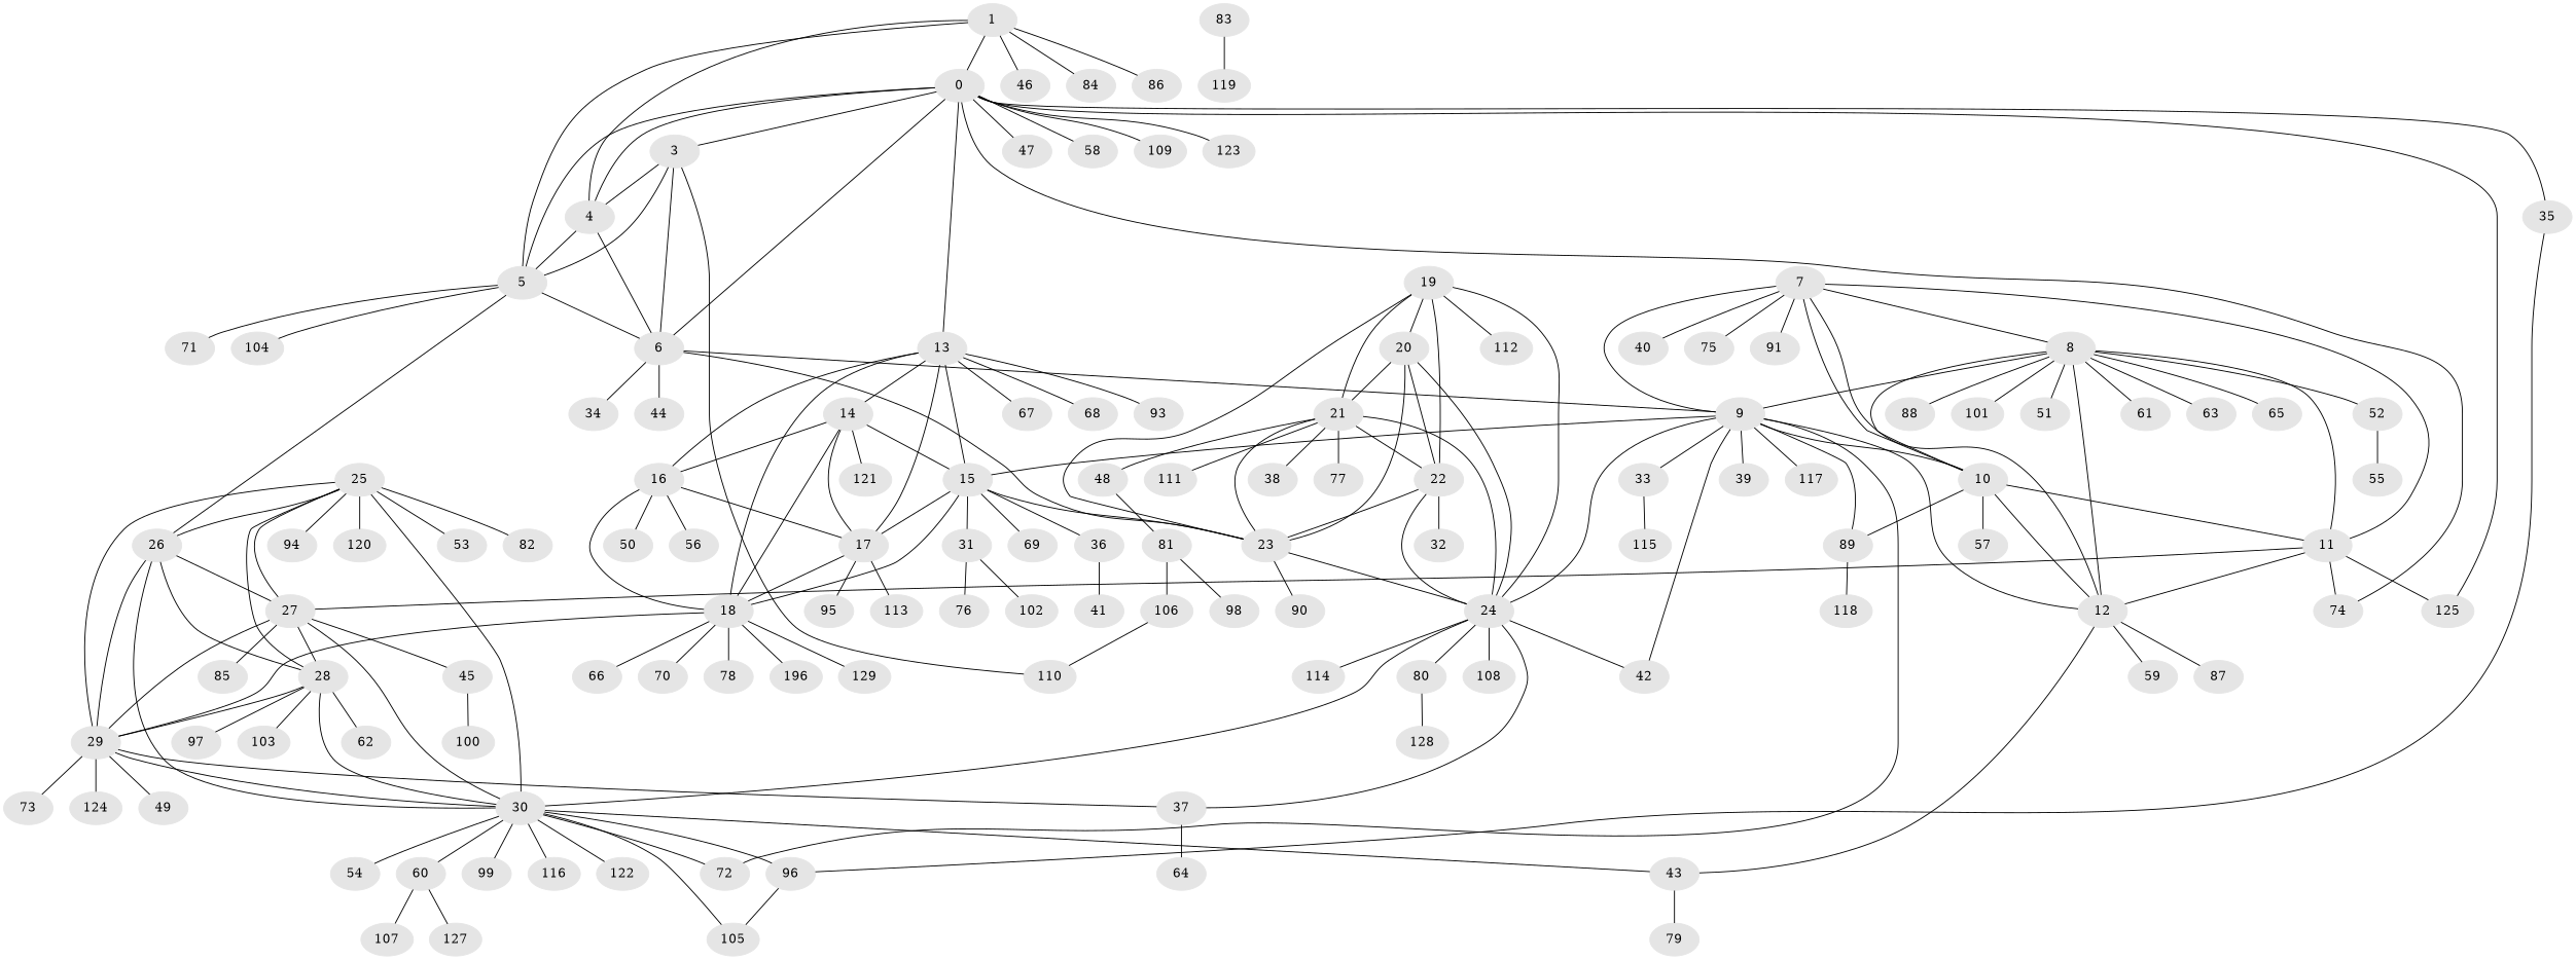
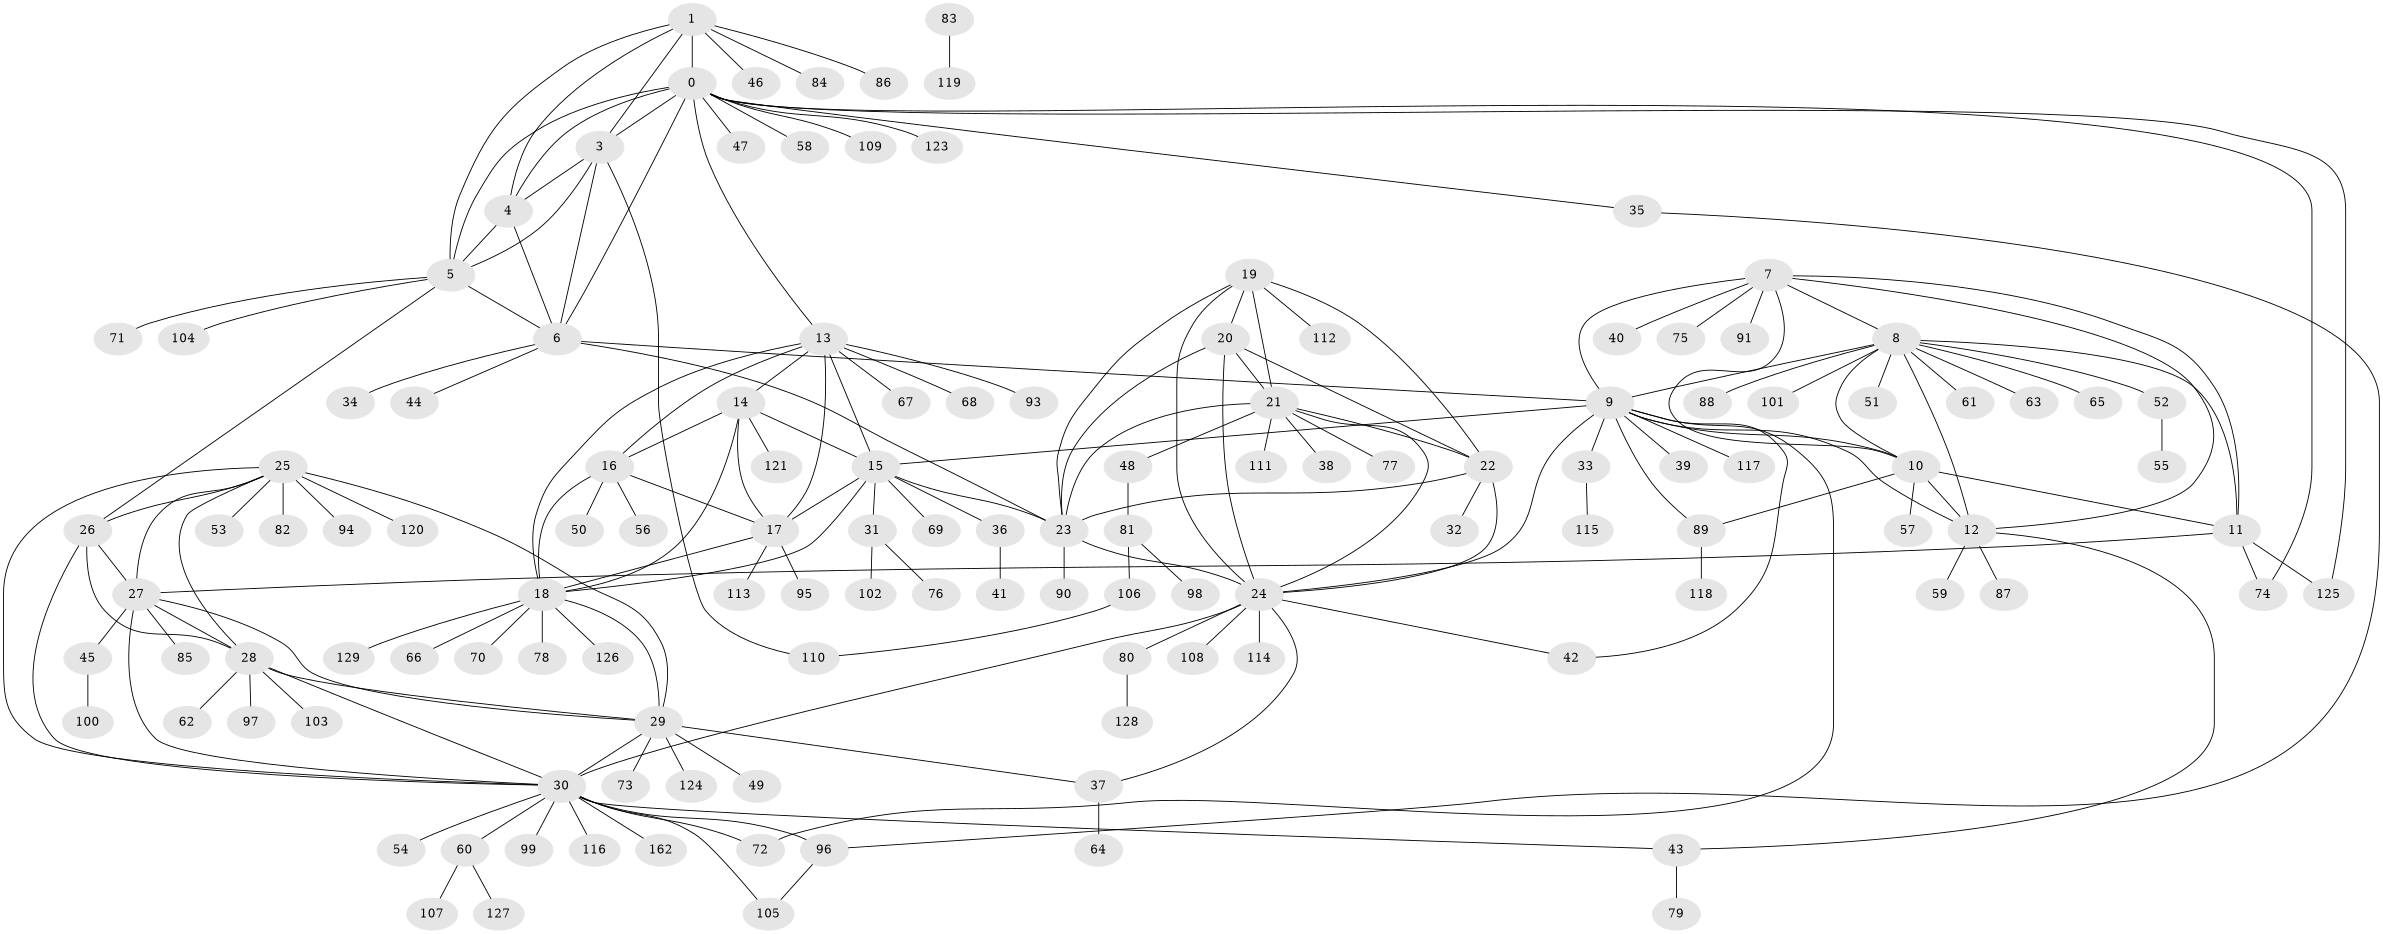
  graph {
    node [color=gray90 style=filled]
    n1 [label=0]
    1
    3
    4
    5
    46
    84
    86
    6
    13
    35
    47
    58
    74
    109
    123
    125
    110
    26
    71
    104
    9
    23
    34
    44
    15
    14
    16
    17
    18
    67
    68
    93
    96
    27
    29
    30
    28
    10
    12
    24
    33
    39
    42
    72
    117
    89
    90
    7
    8
    11
    40
    75
    91
    51
    52
    61
    63
    65
    88
    101
    57
    43
    59
    87
    83
    119
    55
    31
    36
    69
    37
    80
    108
    114
    115
    118
    45
    85
    79
    121
    50
    56
    95
    113
    66
    70
    78
-   126 [label=196]
+   126
    129
    76
    102
    41
    49
    73
    124
    19
    20
    21
    22
    112
    38
    48
    77
    111
    32
    81
    54
    60
    99
    116
-   122
+   122 [label=162]
    105
    64
    128
    25
    53
    82
    94
    120
    62
    97
    103
    100
    107
    127
    106
    98
    n1 -- 3
    n1 -- 4
    n1 -- 5
    n1 -- 6
    n1 -- 13
    n1 -- 35
    n1 -- 47
    n1 -- 58
    n1 -- 74
    n1 -- 109
    n1 -- 123
    n1 -- 125
    1 -- n1
+   1 -- 3
    1 -- 4
    1 -- 5
    1 -- 46
    1 -- 84
    1 -- 86
    3 -- 4
    3 -- 5
    3 -- 6
    3 -- 110
    4 -- 5
    4 -- 6
    5 -- 6
    5 -- 26
    5 -- 71
    5 -- 104
    6 -- 9
    6 -- 23
    6 -- 34
    6 -- 44
    13 -- 15
    13 -- 14
    13 -- 16
    13 -- 17
    13 -- 18
    13 -- 67
    13 -- 68
    13 -- 93
    35 -- 96
    26 -- 27
-   26 -- 29
    26 -- 30
    26 -- 28
    9 -- 15
    9 -- 10
    9 -- 12
    9 -- 24
    9 -- 33
    9 -- 39
    9 -- 42
    9 -- 72
    9 -- 117
    9 -- 89
    23 -- 24
    23 -- 90
    15 -- 23
    15 -- 17
    15 -- 18
    15 -- 31
    15 -- 36
    15 -- 69
    14 -- 15
    14 -- 16
    14 -- 17
    14 -- 18
    14 -- 121
    16 -- 17
    16 -- 18
    16 -- 50
    16 -- 56
    17 -- 18
    17 -- 95
    17 -- 113
    18 -- 29
    18 -- 66
    18 -- 70
    18 -- 78
    18 -- 126
    18 -- 129
    96 -- 105
    27 -- 29
    27 -- 30
    27 -- 28
    27 -- 45
    27 -- 85
    29 -- 30
    29 -- 37
    29 -- 49
    29 -- 73
    29 -- 124
    30 -- 96
    30 -- 72
    30 -- 43
    30 -- 54
    30 -- 60
    30 -- 99
    30 -- 116
    30 -- 122
    30 -- 105
    28 -- 29
    28 -- 30
    28 -- 62
    28 -- 97
    28 -- 103
    10 -- 12
    10 -- 89
    10 -- 11
    10 -- 57
    12 -- 43
    12 -- 59
    12 -- 87
    24 -- 30
    24 -- 42
    24 -- 37
    24 -- 80
    24 -- 108
    24 -- 114
    33 -- 115
    89 -- 118
    7 -- 9
    7 -- 10
    7 -- 12
    7 -- 8
    7 -- 11
    7 -- 40
    7 -- 75
    7 -- 91
    8 -- 9
    8 -- 10
    8 -- 12
    8 -- 11
    8 -- 51
    8 -- 52
    8 -- 61
    8 -- 63
    8 -- 65
    8 -- 88
    8 -- 101
    11 -- 74
    11 -- 125
    11 -- 27
-   11 -- 12
    52 -- 55
    43 -- 79
    83 -- 119
    31 -- 76
    31 -- 102
    36 -- 41
    37 -- 64
    80 -- 128
    45 -- 100
    19 -- 23
    19 -- 24
    19 -- 20
    19 -- 21
    19 -- 22
    19 -- 112
    20 -- 23
    20 -- 24
    20 -- 21
    20 -- 22
    21 -- 23
    21 -- 24
    21 -- 22
    21 -- 38
    21 -- 48
    21 -- 77
    21 -- 111
    22 -- 23
    22 -- 24
    22 -- 32
    48 -- 81
    81 -- 106
    81 -- 98
    60 -- 107
    60 -- 127
    25 -- 26
    25 -- 27
    25 -- 29
    25 -- 30
    25 -- 28
    25 -- 53
    25 -- 82
    25 -- 94
    25 -- 120
    106 -- 110
  }
